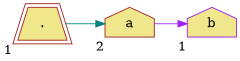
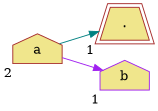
  digraph {
    rankdir=LR
    node [color=brown fillcolor=khaki peripheries=1 shape=house style=filled xlabel=1]
    n1 [label="." peripheries=2 shape=trapezium]
    n2 [label=a xlabel=2]
    n3 [color=purple label=b]
-   n1 -> n2 [color=teal]
+   n2 -> n1 [color=teal]
    n2 -> n3 [color=purple]
  }
